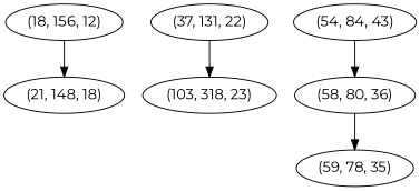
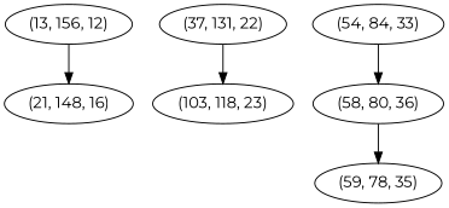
  digraph {
    fontname=Montserrat
    node [fontname=Montserrat]
    edge [fontname=Montserrat]
-   "(13, 156, 12)" [label="(18, 156, 12)"]
-   "(21, 148, 18)"
+   "(13, 156, 12)"
+   "(21, 148, 18)" [label="(21, 148, 16)"]
    "(37, 131, 22)"
-   "(103, 118, 23)" [label="(103, 318, 23)"]
-   "(54, 84, 33)" [label="(54, 84, 43)"]
+   "(103, 118, 23)"
+   "(54, 84, 33)"
    "(58, 80, 36)"
    n7 [label="(59, 78, 35)"]
    "(13, 156, 12)" -> "(21, 148, 18)"
    "(37, 131, 22)" -> "(103, 118, 23)"
    "(54, 84, 33)" -> "(58, 80, 36)"
    "(58, 80, 36)" -> n7
  }
